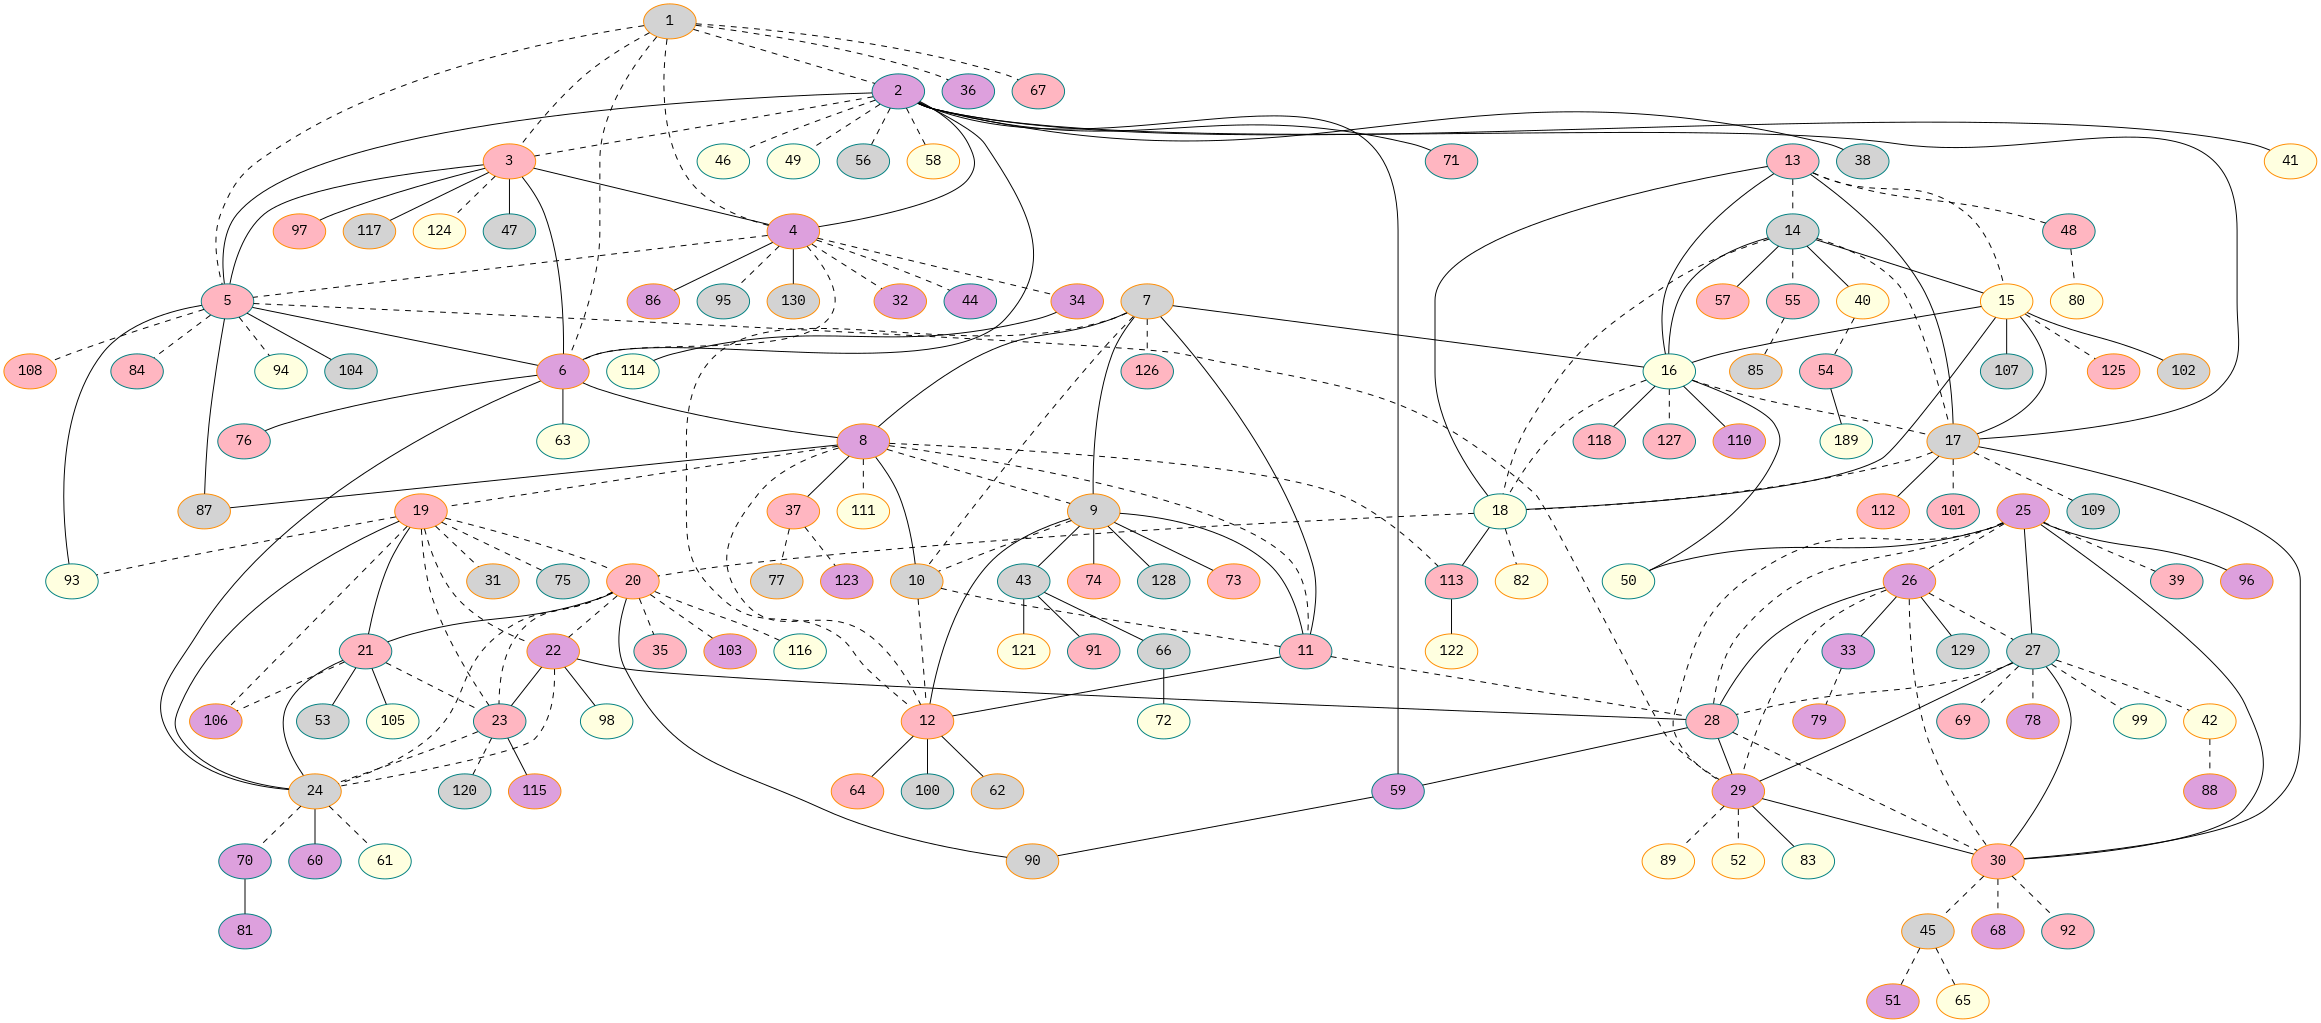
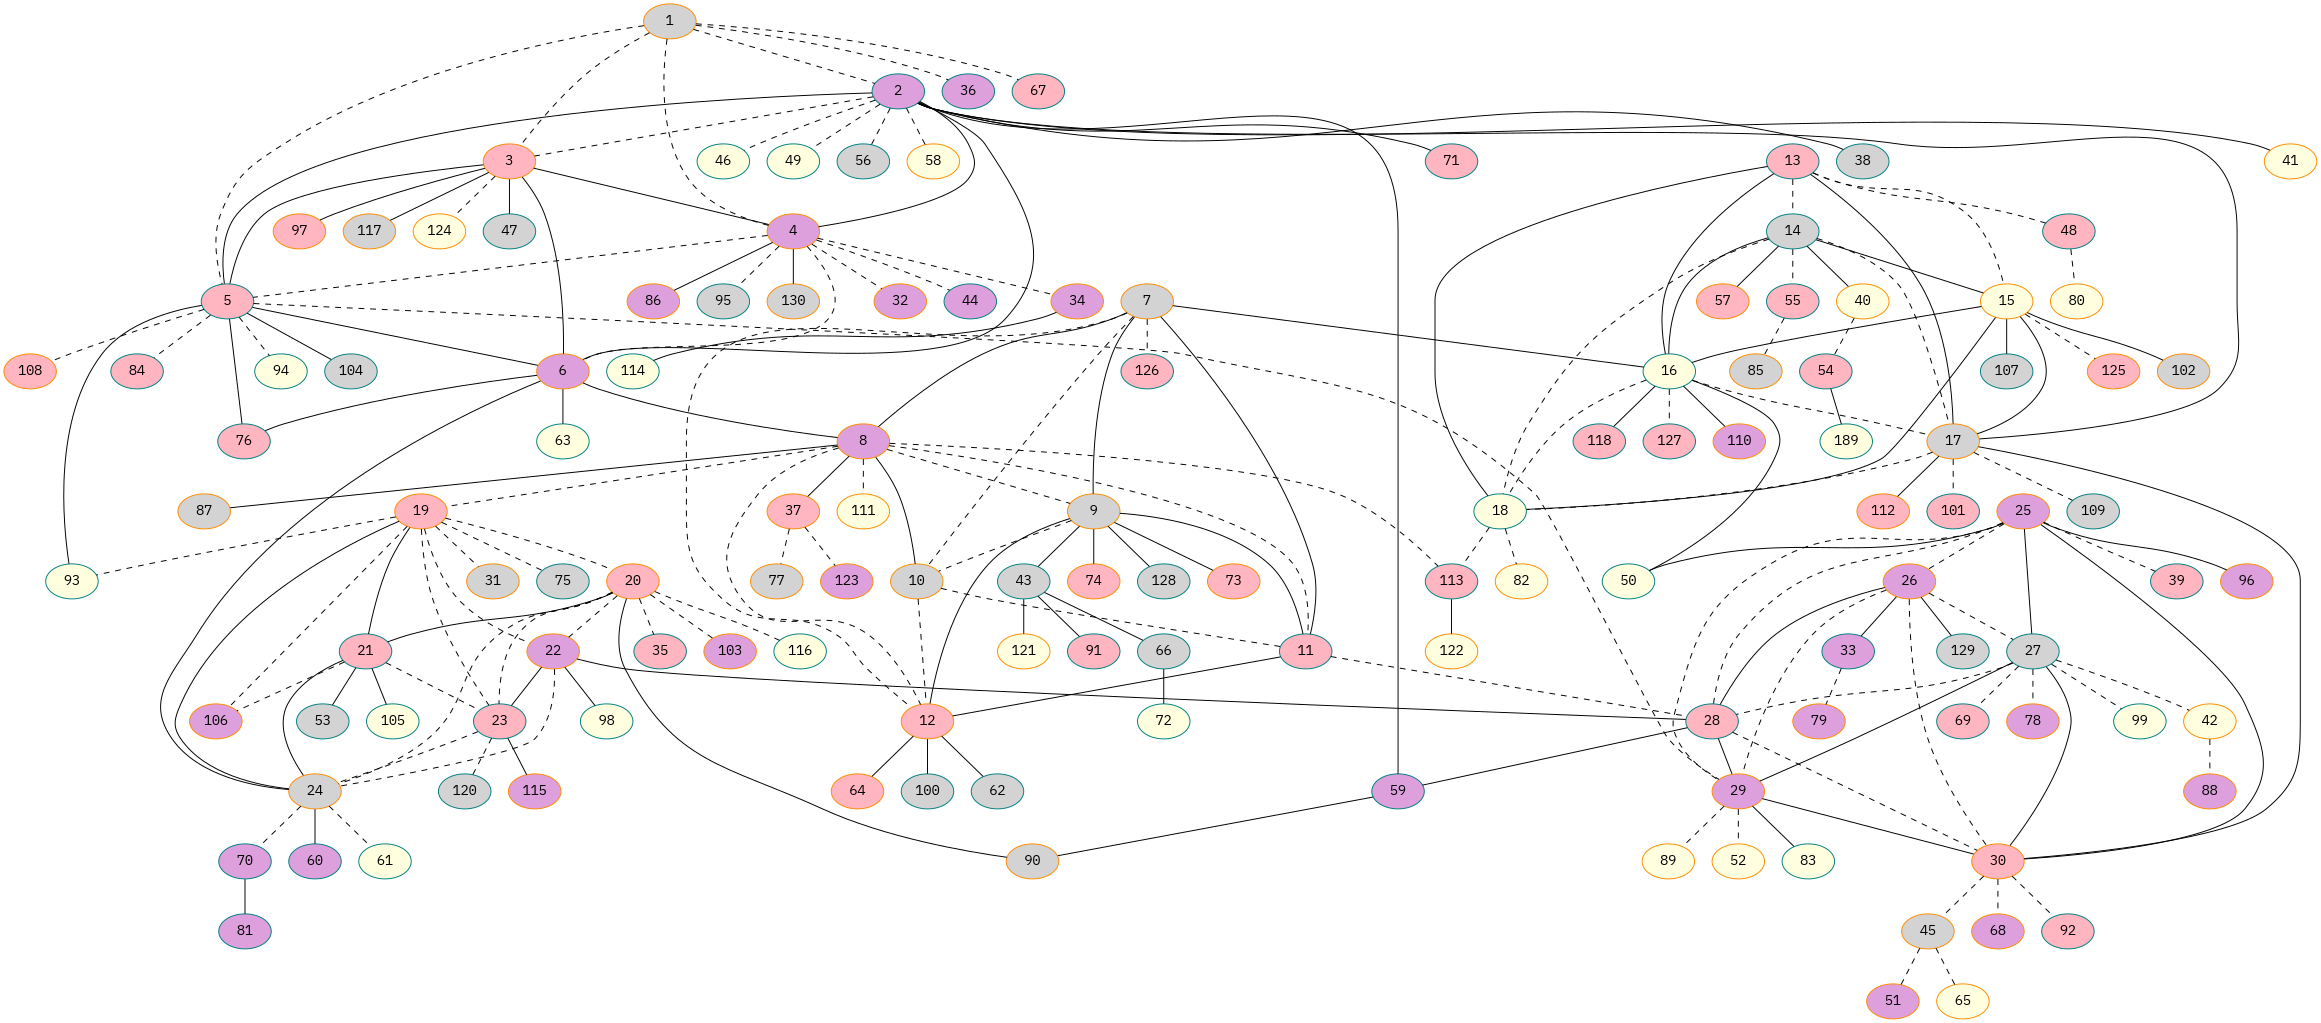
  graph {
    fontname="IBM Plex Mono"
    node [color=darkorange fillcolor=lightpink fontname="IBM Plex Mono" style=filled]
    edge [fontname="IBM Plex Mono" style=dashed]
    1 [fillcolor=lightgrey]
    2 [color=teal fillcolor=plum]
    3
    4 [fillcolor=plum]
    5 [color=teal]
    6 [fillcolor=plum]
    36 [color=teal fillcolor=plum]
    67 [color=teal]
    17 [fillcolor=lightgrey]
    38 [color=teal fillcolor=lightgrey]
    41 [fillcolor=lightyellow]
    46 [color=teal fillcolor=lightyellow]
    49 [color=teal fillcolor=lightyellow]
    56 [color=teal fillcolor=lightgrey]
    58 [fillcolor=lightyellow]
    59 [color=teal fillcolor=plum]
    71 [color=teal]
    47 [color=teal fillcolor=lightgrey]
    97
    117 [fillcolor=lightgrey]
    124 [fillcolor=lightyellow]
    32 [fillcolor=plum]
    34 [fillcolor=plum]
    44 [color=teal fillcolor=plum]
    86 [fillcolor=plum]
    95 [color=teal fillcolor=lightgrey]
    130 [fillcolor=lightgrey]
    29 [fillcolor=plum]
    84 [color=teal]
    87 [fillcolor=lightgrey]
    93 [color=teal fillcolor=lightyellow]
    94 [color=teal fillcolor=lightyellow]
    104 [color=teal fillcolor=lightgrey]
    108
    8 [fillcolor=plum]
    24 [fillcolor=lightgrey]
    63 [color=teal fillcolor=lightyellow]
    76 [color=teal]
    18 [color=teal fillcolor=lightyellow]
    30
    101 [color=teal]
    109 [color=teal fillcolor=lightgrey]
    112
    90 [fillcolor=lightgrey]
    114 [color=teal fillcolor=lightyellow]
    52 [fillcolor=lightyellow]
    83 [color=teal fillcolor=lightyellow]
    89 [fillcolor=lightyellow]
    9 [fillcolor=lightgrey]
    10 [fillcolor=lightgrey]
    11 [color=teal]
    12
    19
    37
    111 [fillcolor=lightyellow]
    113 [color=teal]
    60 [color=teal fillcolor=plum]
    61 [color=teal fillcolor=lightyellow]
    70 [color=teal fillcolor=plum]
    7 [fillcolor=lightgrey]
    16 [color=teal fillcolor=lightyellow]
    126 [color=teal]
    43 [color=teal fillcolor=lightgrey]
    73
    74
    128 [color=teal fillcolor=lightgrey]
    28 [color=teal]
-   62 [fillcolor=lightgrey]
+   62 [color=teal fillcolor=lightgrey]
    64
    100 [color=teal fillcolor=lightgrey]
    50 [color=teal fillcolor=lightyellow]
    110 [fillcolor=plum]
    118 [color=teal]
    127 [color=teal]
    20
    21 [color=teal]
    22 [fillcolor=plum]
    23 [color=teal]
    31 [fillcolor=lightgrey]
    75 [color=teal fillcolor=lightgrey]
    106 [fillcolor=plum]
    77 [fillcolor=lightgrey]
    123 [fillcolor=plum]
    122 [fillcolor=lightyellow]
    66 [color=teal fillcolor=lightgrey]
    91 [color=teal]
    121 [fillcolor=lightyellow]
    13 [color=teal]
    14 [color=teal fillcolor=lightgrey]
    15 [fillcolor=lightyellow]
    48 [color=teal]
    40 [fillcolor=lightyellow]
    55 [color=teal]
    57
    102 [fillcolor=lightgrey]
    107 [color=teal fillcolor=lightgrey]
    125
    82 [fillcolor=lightyellow]
    80 [fillcolor=lightyellow]
    54 [color=teal]
    85 [fillcolor=lightgrey]
    45 [fillcolor=lightgrey]
    68 [fillcolor=plum]
    92 [color=teal]
    35 [color=teal]
    103 [fillcolor=plum]
    116 [color=teal fillcolor=lightyellow]
    53 [color=teal fillcolor=lightgrey]
    105 [color=teal fillcolor=lightyellow]
    98 [color=teal fillcolor=lightyellow]
    115 [fillcolor=plum]
    120 [color=teal fillcolor=lightgrey]
    81 [color=teal fillcolor=plum]
    25 [fillcolor=plum]
    26 [fillcolor=plum]
    27 [color=teal fillcolor=lightgrey]
    39 [color=teal]
    96 [fillcolor=plum]
    33 [color=teal fillcolor=plum]
    129 [color=teal fillcolor=lightgrey]
    42 [fillcolor=lightyellow]
    69 [color=teal]
    78 [fillcolor=plum]
    99 [color=teal fillcolor=lightyellow]
    79 [fillcolor=plum]
    88 [fillcolor=plum]
    51 [fillcolor=plum]
    65 [fillcolor=lightyellow]
    n129 [color=teal fillcolor=lightyellow label=189]
    72 [color=teal fillcolor=lightyellow]
    1 -- 2
    1 -- 3
    1 -- 4
    1 -- 5
-   1 -- 6
    1 -- 36
    1 -- 67
    2 -- 3
    2 -- 4 [style=solid]
    2 -- 5 [style=solid]
    2 -- 6 [style=solid]
    2 -- 17 [style=solid]
    2 -- 38 [style=solid]
    2 -- 41 [style=solid]
    2 -- 46
    2 -- 49
    2 -- 56
    2 -- 58
    2 -- 59 [style=solid]
    2 -- 71 [style=solid]
    3 -- 4 [style=solid]
    3 -- 5 [style=solid]
    3 -- 6 [style=solid]
    3 -- 47 [style=solid]
    3 -- 97 [style=solid]
    3 -- 117 [style=solid]
    3 -- 124
    4 -- 5
    4 -- 6
    4 -- 32
    4 -- 34
    4 -- 44
    4 -- 86 [style=solid]
    4 -- 95
    4 -- 130 [style=solid]
    5 -- 6 [style=solid]
    5 -- 29
    5 -- 84
-   5 -- 87 [style=solid]
+   5 -- 76 [style=solid]
    5 -- 93 [style=solid]
    5 -- 94
    5 -- 104 [style=solid]
    5 -- 108
    6 -- 8 [style=solid]
    6 -- 24 [style=solid]
    6 -- 63 [style=solid]
    6 -- 76 [style=solid]
    17 -- 18
    17 -- 30 [style=solid]
    17 -- 101
    17 -- 109
    17 -- 112 [style=solid]
    59 -- 90 [style=solid]
    34 -- 114 [style=solid]
    29 -- 30 [style=solid]
    29 -- 52
    29 -- 83 [style=solid]
    29 -- 89
    8 -- 87 [style=solid]
    8 -- 9
    8 -- 10 [style=solid]
    8 -- 11
    8 -- 12
    8 -- 19
    8 -- 37 [style=solid]
    8 -- 111
    8 -- 113
    24 -- 60 [style=solid]
    24 -- 61
    24 -- 70
-   18 -- 113 [style=solid]
-   18 -- 20
+   18 -- 113
    18 -- 82
    30 -- 45
    30 -- 68
    30 -- 92
    9 -- 10
    9 -- 11 [style=solid]
    9 -- 12 [style=solid]
    9 -- 43 [style=solid]
    9 -- 73 [style=solid]
    9 -- 74 [style=solid]
    9 -- 128 [style=solid]
    10 -- 11
    10 -- 12
    11 -- 12 [style=solid]
    11 -- 28
    12 -- 62 [style=solid]
    12 -- 64 [style=solid]
    12 -- 100 [style=solid]
    19 -- 93
    19 -- 24 [style=solid]
    19 -- 20
    19 -- 21 [style=solid]
    19 -- 22
    19 -- 23
    19 -- 31
    19 -- 75
    19 -- 106
    37 -- 77
    37 -- 123
    113 -- 122 [style=solid]
    70 -- 81 [style=solid]
    7 -- 8 [style=solid]
    7 -- 9 [style=solid]
    7 -- 10
    7 -- 11 [style=solid]
    7 -- 12
    7 -- 16 [style=solid]
    7 -- 126
    16 -- 17
    16 -- 18
    16 -- 50 [style=solid]
    16 -- 110 [style=solid]
    16 -- 118 [style=solid]
    16 -- 127
    43 -- 66 [style=solid]
    43 -- 91 [style=solid]
    43 -- 121 [style=solid]
    28 -- 59 [style=solid]
    28 -- 29 [style=solid]
    28 -- 30
    20 -- 24
    20 -- 90 [style=solid]
    20 -- 21 [style=solid]
    20 -- 22
    20 -- 23
    20 -- 35
    20 -- 103
    20 -- 116
    21 -- 24 [style=solid]
    21 -- 23
    21 -- 106
    21 -- 53 [style=solid]
    21 -- 105 [style=solid]
    22 -- 24
    22 -- 28 [style=solid]
    22 -- 23 [style=solid]
    22 -- 98 [style=solid]
    23 -- 24
    23 -- 115 [style=solid]
    23 -- 120
    66 -- 72 [style=solid]
    13 -- 17 [style=solid]
    13 -- 18 [style=solid]
    13 -- 16 [style=solid]
    13 -- 14
    13 -- 15
    13 -- 48
    14 -- 17
    14 -- 18
    14 -- 16 [style=solid]
    14 -- 15 [style=solid]
    14 -- 40 [style=solid]
    14 -- 55
    14 -- 57 [style=solid]
    15 -- 17 [style=solid]
    15 -- 18 [style=solid]
    15 -- 16 [style=solid]
    15 -- 102 [style=solid]
    15 -- 107 [style=solid]
    15 -- 125
    48 -- 80
    40 -- 54
    55 -- 85
    54 -- n129 [style=solid]
    45 -- 51
    45 -- 65
    25 -- 29
    25 -- 30 [style=solid]
    25 -- 28
    25 -- 50 [style=solid]
    25 -- 26
    25 -- 27 [style=solid]
    25 -- 39
    25 -- 96 [style=solid]
    26 -- 29
    26 -- 30
    26 -- 28 [style=solid]
    26 -- 27
    26 -- 33 [style=solid]
    26 -- 129 [style=solid]
    27 -- 29 [style=solid]
    27 -- 30 [style=solid]
    27 -- 28
    27 -- 42
    27 -- 69
    27 -- 78
    27 -- 99
    33 -- 79
    42 -- 88
  }
